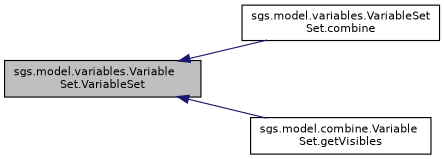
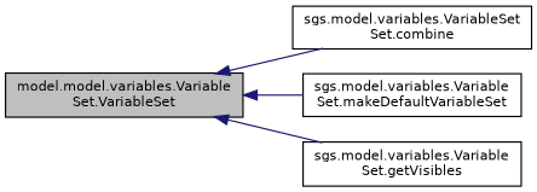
  digraph {
    rankdir=LR
    node [color=black fillcolor=white fontname=Helvetica fontsize=10 shape=record style=filled]
    edge [color=midnightblue dir=back fontname=Helvetica fontsize=10 labelfontname=Helvetica labelfontsize=10 style=solid]
-   n1 [fillcolor=grey75 fontcolor=black height=0.2 label="sgs.model.variables.Variable\lSet.VariableSet" width=0.4]
+   n1 [fillcolor=grey75 fontcolor=black height=0.2 label="model.model.variables.Variable\lSet.VariableSet" width=0.4]
    n2 [height=0.2 label="sgs.model.variables.VariableSet\lSet.combine" width=0.4]
-   n4 [height=0.2 label="sgs.model.combine.Variable\lSet.getVisibles" width=0.4]
+   n3 [height=0.2 label="sgs.model.variables.Variable\lSet.makeDefaultVariableSet" width=0.4]
+   n4 [height=0.2 label="sgs.model.variables.Variable\lSet.getVisibles" width=0.4]
    n1 -> n2
+   n1 -> n3
    n1 -> n4
  }
